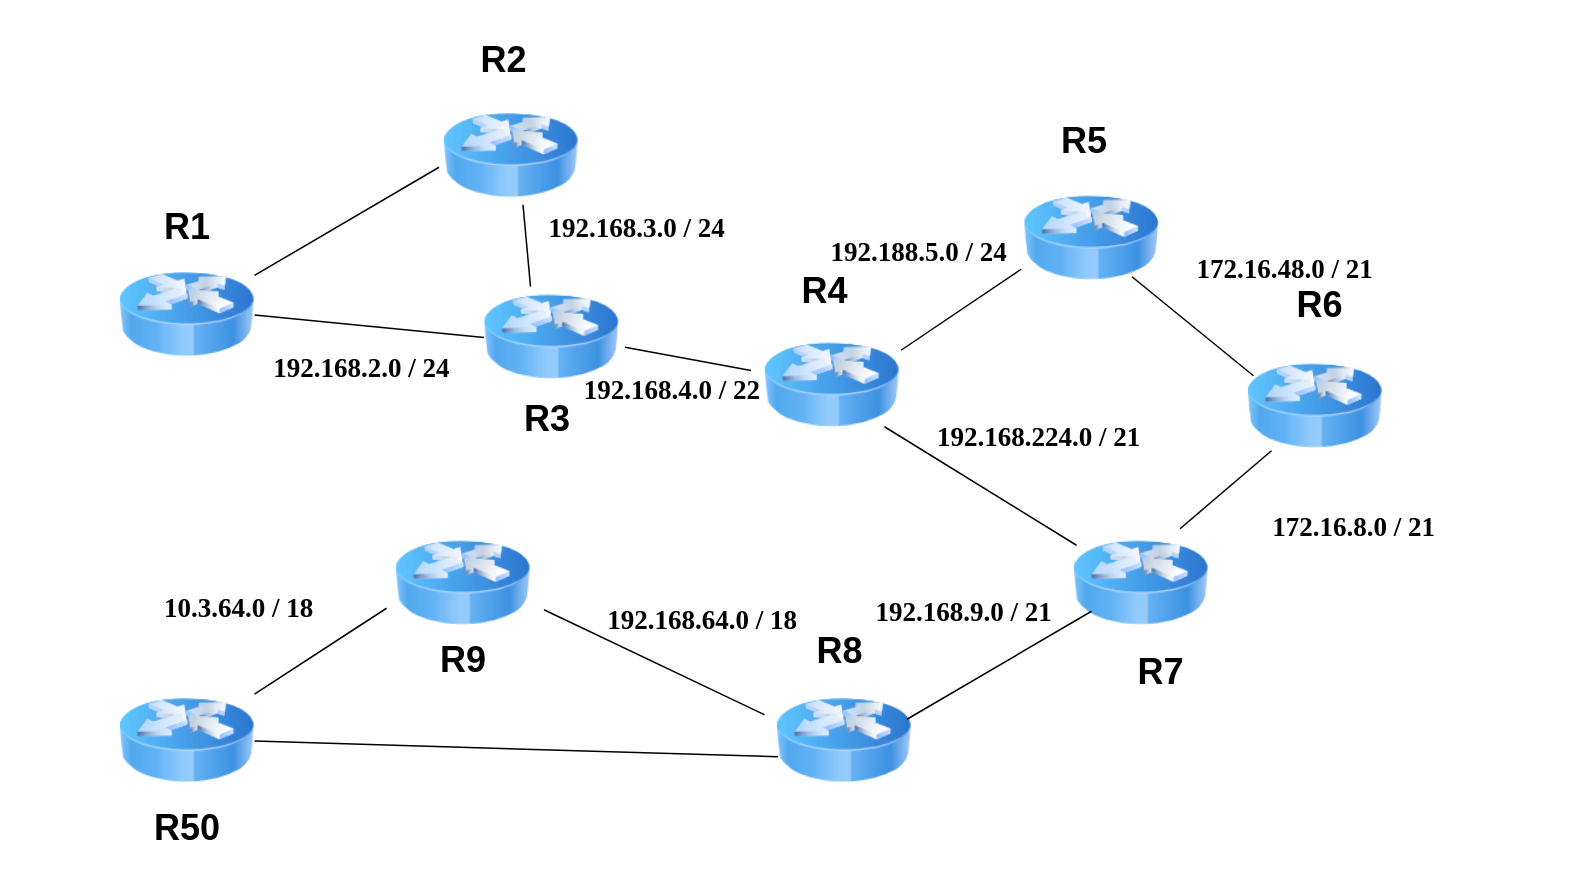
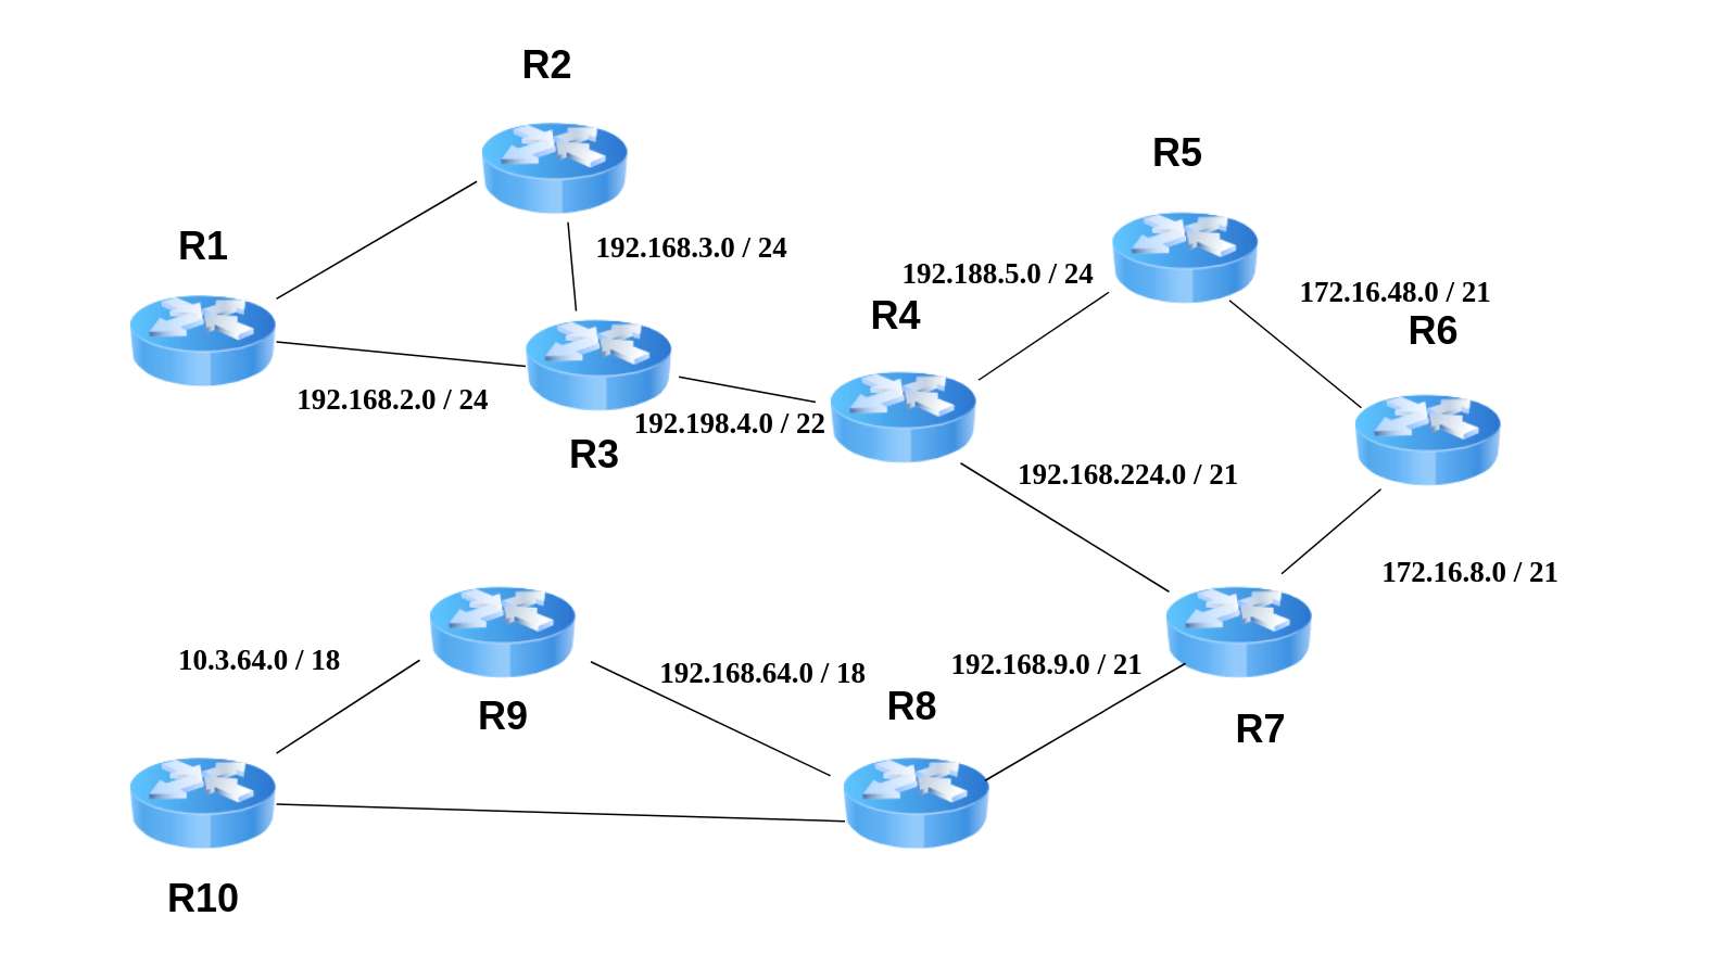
  <mxCell id="0" />
  <mxCell id="1" parent="0" />
  <mxCell id="2" value="" style="image;html=1;image=img/lib/clip_art/networking/Router_Icon_128x128.png" parent="1" vertex="1"><mxGeometry x="79" y="147" width="90" height="125" as="geometry" /></mxCell>
  <mxCell id="3" value="" style="image;html=1;image=img/lib/clip_art/networking/Router_Icon_128x128.png" parent="1" vertex="1"><mxGeometry x="295" y="41" width="90" height="125" as="geometry" /></mxCell>
  <mxCell id="4" value="" style="image;html=1;image=img/lib/clip_art/networking/Router_Icon_128x128.png" parent="1" vertex="1"><mxGeometry x="322" y="162" width="90" height="125" as="geometry" /></mxCell>
  <mxCell id="5" value="" style="image;html=1;image=img/lib/clip_art/networking/Router_Icon_128x128.png" parent="1" vertex="1"><mxGeometry x="682" y="96" width="90" height="125" as="geometry" /></mxCell>
  <mxCell id="6" value="" style="image;html=1;image=img/lib/clip_art/networking/Router_Icon_128x128.png" parent="1" vertex="1"><mxGeometry x="831" y="208" width="90" height="125" as="geometry" /></mxCell>
  <mxCell id="7" value="" style="image;html=1;image=img/lib/clip_art/networking/Router_Icon_128x128.png" parent="1" vertex="1"><mxGeometry x="715" y="326" width="90" height="125" as="geometry" /></mxCell>
  <mxCell id="8" value="" style="image;html=1;image=img/lib/clip_art/networking/Router_Icon_128x128.png" parent="1" vertex="1"><mxGeometry x="263" y="326" width="90" height="125" as="geometry" /></mxCell>
  <mxCell id="9" value="" style="image;html=1;image=img/lib/clip_art/networking/Router_Icon_128x128.png" parent="1" vertex="1"><mxGeometry x="509" y="194" width="90" height="125" as="geometry" /></mxCell>
  <mxCell id="10" value="" style="image;html=1;image=img/lib/clip_art/networking/Router_Icon_128x128.png" parent="1" vertex="1"><mxGeometry x="79" y="431" width="90" height="125" as="geometry" /></mxCell>
  <mxCell id="11" value="" style="image;html=1;image=img/lib/clip_art/networking/Router_Icon_128x128.png" parent="1" vertex="1"><mxGeometry x="517" y="431" width="90" height="125" as="geometry" /></mxCell>
  <mxCell id="12" value="" style="endArrow=none;html=1;rounded=0;entryX=-0.033;entryY=0.56;entryDx=0;entryDy=0;entryPerimeter=0;" parent="1" source="2" target="3" edge="1"><mxGeometry width="50" height="50" relative="1" as="geometry"><mxPoint x="217" y="186" as="sourcePoint" /><mxPoint x="246" y="124" as="targetPoint" /></mxGeometry></mxCell>
  <mxCell id="13" value="" style="endArrow=none;html=1;rounded=0;" parent="1" edge="1"><mxGeometry width="50" height="50" relative="1" as="geometry"><mxPoint x="362" y="406" as="sourcePoint" /><mxPoint x="509" y="476" as="targetPoint" /></mxGeometry></mxCell>
  <mxCell id="14" value="" style="endArrow=none;html=1;rounded=0;entryX=-0.033;entryY=0.56;entryDx=0;entryDy=0;entryPerimeter=0;" parent="1" edge="1"><mxGeometry width="50" height="50" relative="1" as="geometry"><mxPoint x="604" y="479" as="sourcePoint" /><mxPoint x="727" y="407" as="targetPoint" /></mxGeometry></mxCell>
  <mxCell id="15" value="" style="endArrow=none;html=1;rounded=0;entryX=-0.033;entryY=0.56;entryDx=0;entryDy=0;entryPerimeter=0;" parent="1" edge="1"><mxGeometry width="50" height="50" relative="1" as="geometry"><mxPoint x="353" y="190.5" as="sourcePoint" /><mxPoint x="348" y="136" as="targetPoint" /></mxGeometry></mxCell>
  <mxCell id="16" value="" style="endArrow=none;html=1;rounded=0;entryX=0;entryY=0.5;entryDx=0;entryDy=0;exitX=1;exitY=0.5;exitDx=0;exitDy=0;" parent="1" source="2" target="4" edge="1"><mxGeometry width="50" height="50" relative="1" as="geometry"><mxPoint x="199" y="277" as="sourcePoint" /><mxPoint x="322" y="205" as="targetPoint" /></mxGeometry></mxCell>
  <mxCell id="17" value="" style="endArrow=none;html=1;rounded=0;exitX=1;exitY=0.5;exitDx=0;exitDy=0;" parent="1" edge="1"><mxGeometry width="50" height="50" relative="1" as="geometry"><mxPoint x="416" y="231" as="sourcePoint" /><mxPoint x="500" y="246.5" as="targetPoint" /></mxGeometry></mxCell>
  <mxCell id="18" value="" style="endArrow=none;html=1;rounded=0;" parent="1" edge="1"><mxGeometry width="50" height="50" relative="1" as="geometry"><mxPoint x="786" y="352" as="sourcePoint" /><mxPoint x="847" y="300" as="targetPoint" /></mxGeometry></mxCell>
  <mxCell id="19" value="" style="endArrow=none;html=1;rounded=0;entryX=0.044;entryY=0.336;entryDx=0;entryDy=0;entryPerimeter=0;" parent="1" target="6" edge="1"><mxGeometry width="50" height="50" relative="1" as="geometry"><mxPoint x="754" y="184" as="sourcePoint" /><mxPoint x="877" y="112" as="targetPoint" /></mxGeometry></mxCell>
  <mxCell id="20" value="" style="endArrow=none;html=1;rounded=0;entryX=-0.022;entryY=0.664;entryDx=0;entryDy=0;entryPerimeter=0;" parent="1" target="5" edge="1"><mxGeometry width="50" height="50" relative="1" as="geometry"><mxPoint x="600" y="233" as="sourcePoint" /><mxPoint x="703" y="173.5" as="targetPoint" /></mxGeometry></mxCell>
  <mxCell id="21" value="" style="endArrow=none;html=1;rounded=0;" parent="1" edge="1"><mxGeometry width="50" height="50" relative="1" as="geometry"><mxPoint x="589" y="284" as="sourcePoint" /><mxPoint x="717" y="363" as="targetPoint" /></mxGeometry></mxCell>
  <mxCell id="22" value="" style="endArrow=none;html=1;rounded=0;exitX=1;exitY=0.25;exitDx=0;exitDy=0;" parent="1" source="10" edge="1"><mxGeometry width="50" height="50" relative="1" as="geometry"><mxPoint x="169" y="454" as="sourcePoint" /><mxPoint x="257" y="405" as="targetPoint" /></mxGeometry></mxCell>
  <mxCell id="23" value="R1" style="text;strokeColor=none;fillColor=none;html=1;fontSize=24;fontStyle=1;verticalAlign=middle;align=center;" parent="1" vertex="1"><mxGeometry x="74" y="131" width="100" height="40" as="geometry" /></mxCell>
  <mxCell id="24" value="R2" style="text;strokeColor=none;fillColor=none;html=1;fontSize=24;fontStyle=1;verticalAlign=middle;align=center;" parent="1" vertex="1"><mxGeometry x="285" y="20" width="100" height="40" as="geometry" /></mxCell>
  <mxCell id="25" value="R3" style="text;strokeColor=none;fillColor=none;html=1;fontSize=24;fontStyle=1;verticalAlign=middle;align=center;" parent="1" vertex="1"><mxGeometry x="314" y="259" width="100" height="40" as="geometry" /></mxCell>
  <mxCell id="26" value="R4" style="text;strokeColor=none;fillColor=none;html=1;fontSize=24;fontStyle=1;verticalAlign=middle;align=center;" parent="1" vertex="1"><mxGeometry x="499" y="174" width="100" height="40" as="geometry" /></mxCell>
  <mxCell id="27" value="R5" style="text;strokeColor=none;fillColor=none;html=1;fontSize=24;fontStyle=1;verticalAlign=middle;align=center;" parent="1" vertex="1"><mxGeometry x="672" y="74" width="100" height="40" as="geometry" /></mxCell>
  <mxCell id="28" value="R6" style="text;strokeColor=none;fillColor=none;html=1;fontSize=24;fontStyle=1;verticalAlign=middle;align=center;" parent="1" vertex="1"><mxGeometry x="829" y="183" width="100" height="40" as="geometry" /></mxCell>
  <mxCell id="29" value="R7" style="text;strokeColor=none;fillColor=none;html=1;fontSize=24;fontStyle=1;verticalAlign=middle;align=center;" parent="1" vertex="1"><mxGeometry x="723" y="428" width="100" height="40" as="geometry" /></mxCell>
  <mxCell id="30" value="R8" style="text;strokeColor=none;fillColor=none;html=1;fontSize=24;fontStyle=1;verticalAlign=middle;align=center;" parent="1" vertex="1"><mxGeometry x="509" y="414" width="100" height="40" as="geometry" /></mxCell>
  <mxCell id="31" value="R9" style="text;strokeColor=none;fillColor=none;html=1;fontSize=24;fontStyle=1;verticalAlign=middle;align=center;" parent="1" vertex="1"><mxGeometry x="258" y="420" width="100" height="40" as="geometry" /></mxCell>
- <mxCell id="32" value="R50" style="text;strokeColor=none;fillColor=none;html=1;fontSize=24;fontStyle=1;verticalAlign=middle;align=center;" parent="1" vertex="1"><mxGeometry x="74" y="532" width="100" height="40" as="geometry" /></mxCell>
+ <mxCell id="32" value="R10" style="text;strokeColor=none;fillColor=none;html=1;fontSize=24;fontStyle=1;verticalAlign=middle;align=center;" parent="1" vertex="1"><mxGeometry x="74" y="532" width="100" height="40" as="geometry" /></mxCell>
  <mxCell id="33" value="" style="endArrow=none;html=1;rounded=0;exitX=1;exitY=0.5;exitDx=0;exitDy=0;entryX=0.011;entryY=0.584;entryDx=0;entryDy=0;entryPerimeter=0;" parent="1" source="10" target="11" edge="1"><mxGeometry width="50" height="50" relative="1" as="geometry"><mxPoint x="196" y="494" as="sourcePoint" /><mxPoint x="343" y="564" as="targetPoint" /></mxGeometry></mxCell>
  <mxCell id="34" value="&lt;h2&gt;&lt;font face=&quot;Times New Roman&quot; style=&quot;font-size: 18px;&quot;&gt;&amp;nbsp;192.168.2.0 / 24&lt;/font&gt;&lt;/h2&gt;" style="text;html=1;align=center;verticalAlign=middle;whiteSpace=wrap;rounded=0;direction=east;" parent="1" vertex="1"><mxGeometry x="138" y="231" width="201" height="28" as="geometry" /></mxCell>
  <mxCell id="35" value="&lt;h2&gt;&lt;font face=&quot;Times New Roman&quot; style=&quot;font-size: 18px;&quot;&gt;&amp;nbsp;192.168.3.0 / 24&lt;/font&gt;&lt;/h2&gt;" style="text;html=1;align=center;verticalAlign=middle;whiteSpace=wrap;rounded=0;" parent="1" vertex="1"><mxGeometry x="335" y="138" width="174" height="28" as="geometry" /></mxCell>
- <mxCell id="36" value="&lt;h2&gt;&lt;font face=&quot;Times New Roman&quot; style=&quot;font-size: 18px;&quot;&gt;&amp;nbsp;192.168.4.0 / 22&lt;/font&gt;&lt;/h2&gt;" style="text;html=1;align=center;verticalAlign=middle;whiteSpace=wrap;rounded=0;" parent="1" vertex="1"><mxGeometry x="366" y="255" width="159" height="10" as="geometry" /></mxCell>
+ <mxCell id="36" value="&lt;h2&gt;&lt;font face=&quot;Times New Roman&quot; style=&quot;font-size: 18px;&quot;&gt;&amp;nbsp;192.198.4.0 / 22&lt;/font&gt;&lt;/h2&gt;" style="text;html=1;align=center;verticalAlign=middle;whiteSpace=wrap;rounded=0;" parent="1" vertex="1"><mxGeometry x="366" y="255" width="159" height="10" as="geometry" /></mxCell>
  <mxCell id="37" value="&lt;h2&gt;&lt;font face=&quot;Times New Roman&quot; style=&quot;font-size: 18px;&quot;&gt;&amp;nbsp;192.188.5.0 / 24&lt;/font&gt;&lt;/h2&gt;" style="text;html=1;align=center;verticalAlign=middle;whiteSpace=wrap;rounded=0;" parent="1" vertex="1"><mxGeometry x="471" y="153" width="278" height="30" as="geometry" /></mxCell>
  <mxCell id="38" value="&lt;h2&gt;&lt;font face=&quot;Times New Roman&quot; style=&quot;font-size: 18px;&quot;&gt;&amp;nbsp;172.16.48.0 / 21&lt;/font&gt;&lt;/h2&gt;" style="text;html=1;align=center;verticalAlign=middle;whiteSpace=wrap;rounded=0;" parent="1" vertex="1"><mxGeometry x="715" y="164" width="278" height="30" as="geometry" /></mxCell>
  <mxCell id="39" value="&lt;h2&gt;&lt;font face=&quot;Times New Roman&quot; style=&quot;font-size: 18px;&quot;&gt;&amp;nbsp;192.168.224.0 / 21&lt;/font&gt;&lt;/h2&gt;" style="text;html=1;align=center;verticalAlign=middle;whiteSpace=wrap;rounded=0;" parent="1" vertex="1"><mxGeometry x="551" y="276" width="278" height="30" as="geometry" /></mxCell>
  <mxCell id="40" value="&lt;h2&gt;&lt;font face=&quot;Times New Roman&quot; style=&quot;font-size: 18px;&quot;&gt;&amp;nbsp;172.16.8.0 / 21&lt;/font&gt;&lt;/h2&gt;" style="text;html=1;align=center;verticalAlign=middle;whiteSpace=wrap;rounded=0;" parent="1" vertex="1"><mxGeometry x="761" y="336" width="278" height="30" as="geometry" /></mxCell>
  <mxCell id="41" value="&lt;h2&gt;&lt;font face=&quot;Times New Roman&quot; style=&quot;font-size: 18px;&quot;&gt;&amp;nbsp;192.168.9.0 / 21&lt;/font&gt;&lt;/h2&gt;" style="text;html=1;align=center;verticalAlign=middle;whiteSpace=wrap;rounded=0;" parent="1" vertex="1"><mxGeometry x="501" y="393" width="278" height="30" as="geometry" /></mxCell>
  <mxCell id="42" value="&lt;h2&gt;&lt;font face=&quot;Times New Roman&quot; style=&quot;font-size: 18px;&quot;&gt;192.168.64.0 / 18&lt;/font&gt;&lt;/h2&gt;" style="text;html=1;align=center;verticalAlign=middle;whiteSpace=wrap;rounded=0;" parent="1" vertex="1"><mxGeometry x="329" y="398" width="278" height="30" as="geometry" /></mxCell>
  <mxCell id="43" style="edgeStyle=orthogonalEdgeStyle;rounded=0;orthogonalLoop=1;jettySize=auto;html=1;exitX=0.5;exitY=1;exitDx=0;exitDy=0;" parent="1" source="34" target="34" edge="1"><mxGeometry relative="1" as="geometry" /></mxCell>
  <mxCell id="44" value="&lt;h2&gt;&lt;font face=&quot;Times New Roman&quot; style=&quot;font-size: 18px;&quot;&gt;10.3.64.0 / 18&lt;/font&gt;&lt;/h2&gt;" style="text;html=1;align=center;verticalAlign=middle;whiteSpace=wrap;rounded=0;" parent="1" vertex="1"><mxGeometry x="20" y="390" width="278" height="30" as="geometry" /></mxCell>
